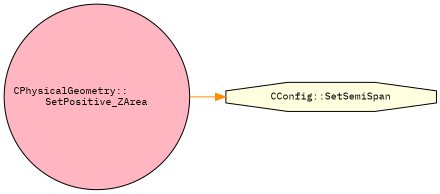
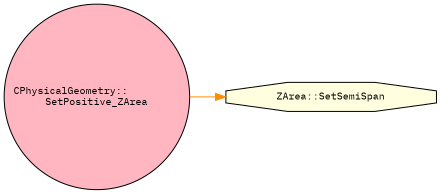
  digraph {
    rankdir=RL
    fontname="IBM Plex Mono"
    node [color=black fontname="IBM Plex Mono" fontsize=10 style=filled]
-   n1 [fillcolor=lightyellow fontcolor=black height=0.2 label="CConfig::SetSemiSpan" shape=octagon width=0.4]
+   n1 [fillcolor=lightyellow fontcolor=black height=0.2 label="ZArea::SetSemiSpan" shape=octagon width=0.4]
    n2 [fillcolor=lightpink height=0.2 label="CPhysicalGeometry::\lSetPositive_ZArea" shape=circle width=0.4]
    n1 -> n2 [color=darkorange dir=back fontname="IBM Plex Mono" fontsize=10 labelfontname=Helvetica labelfontsize=10 style=solid]
  }
